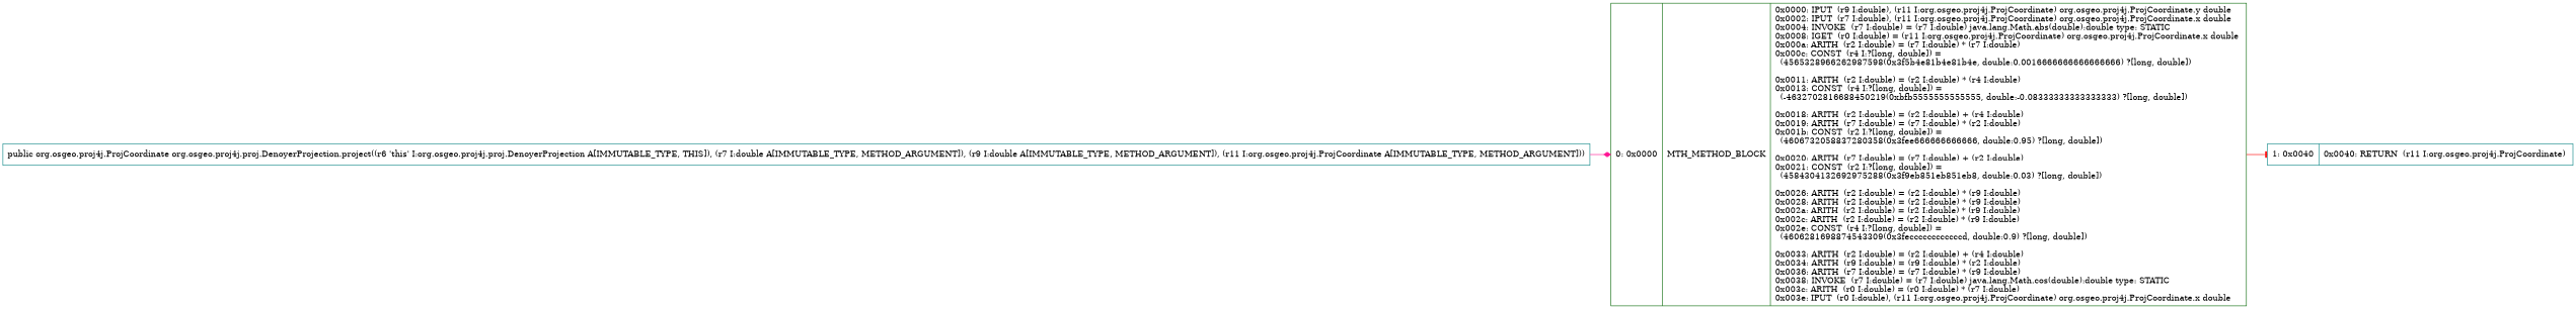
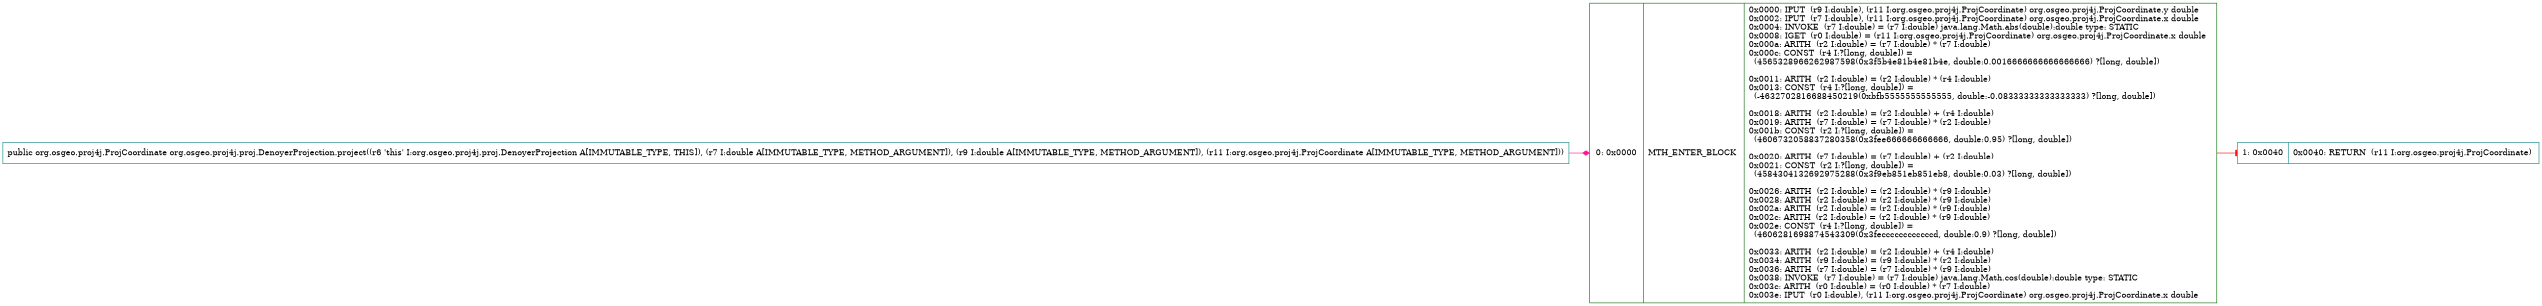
  digraph {
    rankdir=LR
    fontname="DejaVu Serif"
    node [shape=record color=teal fontname="DejaVu Serif"]
    edge [fontname="DejaVu Serif"]
-   n1 [label="{0\:\ 0x0000|MTH_METHOD_BLOCK\l|0x0000: IPUT  (r9 I:double), (r11 I:org.osgeo.proj4j.ProjCoordinate) org.osgeo.proj4j.ProjCoordinate.y double \l0x0002: IPUT  (r7 I:double), (r11 I:org.osgeo.proj4j.ProjCoordinate) org.osgeo.proj4j.ProjCoordinate.x double \l0x0004: INVOKE  (r7 I:double) = (r7 I:double) java.lang.Math.abs(double):double type: STATIC \l0x0008: IGET  (r0 I:double) = (r11 I:org.osgeo.proj4j.ProjCoordinate) org.osgeo.proj4j.ProjCoordinate.x double \l0x000a: ARITH  (r2 I:double) = (r7 I:double) * (r7 I:double) \l0x000c: CONST  (r4 I:?[long, double]) = \l  (4565328966262987598(0x3f5b4e81b4e81b4e, double:0.0016666666666666666) ?[long, double])\l \l0x0011: ARITH  (r2 I:double) = (r2 I:double) * (r4 I:double) \l0x0013: CONST  (r4 I:?[long, double]) = \l  (\-4632702816688450219(0xbfb5555555555555, double:\-0.08333333333333333) ?[long, double])\l \l0x0018: ARITH  (r2 I:double) = (r2 I:double) + (r4 I:double) \l0x0019: ARITH  (r7 I:double) = (r7 I:double) * (r2 I:double) \l0x001b: CONST  (r2 I:?[long, double]) = \l  (4606732058837280358(0x3fee666666666666, double:0.95) ?[long, double])\l \l0x0020: ARITH  (r7 I:double) = (r7 I:double) + (r2 I:double) \l0x0021: CONST  (r2 I:?[long, double]) = \l  (4584304132692975288(0x3f9eb851eb851eb8, double:0.03) ?[long, double])\l \l0x0026: ARITH  (r2 I:double) = (r2 I:double) * (r9 I:double) \l0x0028: ARITH  (r2 I:double) = (r2 I:double) * (r9 I:double) \l0x002a: ARITH  (r2 I:double) = (r2 I:double) * (r9 I:double) \l0x002c: ARITH  (r2 I:double) = (r2 I:double) * (r9 I:double) \l0x002e: CONST  (r4 I:?[long, double]) = \l  (4606281698874543309(0x3feccccccccccccd, double:0.9) ?[long, double])\l \l0x0033: ARITH  (r2 I:double) = (r2 I:double) + (r4 I:double) \l0x0034: ARITH  (r9 I:double) = (r9 I:double) * (r2 I:double) \l0x0036: ARITH  (r7 I:double) = (r7 I:double) * (r9 I:double) \l0x0038: INVOKE  (r7 I:double) = (r7 I:double) java.lang.Math.cos(double):double type: STATIC \l0x003c: ARITH  (r0 I:double) = (r0 I:double) * (r7 I:double) \l0x003e: IPUT  (r0 I:double), (r11 I:org.osgeo.proj4j.ProjCoordinate) org.osgeo.proj4j.ProjCoordinate.x double \l}" color=darkgreen]
+   n1 [label="{0\:\ 0x0000|MTH_ENTER_BLOCK\l|0x0000: IPUT  (r9 I:double), (r11 I:org.osgeo.proj4j.ProjCoordinate) org.osgeo.proj4j.ProjCoordinate.y double \l0x0002: IPUT  (r7 I:double), (r11 I:org.osgeo.proj4j.ProjCoordinate) org.osgeo.proj4j.ProjCoordinate.x double \l0x0004: INVOKE  (r7 I:double) = (r7 I:double) java.lang.Math.abs(double):double type: STATIC \l0x0008: IGET  (r0 I:double) = (r11 I:org.osgeo.proj4j.ProjCoordinate) org.osgeo.proj4j.ProjCoordinate.x double \l0x000a: ARITH  (r2 I:double) = (r7 I:double) * (r7 I:double) \l0x000c: CONST  (r4 I:?[long, double]) = \l  (4565328966262987598(0x3f5b4e81b4e81b4e, double:0.0016666666666666666) ?[long, double])\l \l0x0011: ARITH  (r2 I:double) = (r2 I:double) * (r4 I:double) \l0x0013: CONST  (r4 I:?[long, double]) = \l  (\-4632702816688450219(0xbfb5555555555555, double:\-0.08333333333333333) ?[long, double])\l \l0x0018: ARITH  (r2 I:double) = (r2 I:double) + (r4 I:double) \l0x0019: ARITH  (r7 I:double) = (r7 I:double) * (r2 I:double) \l0x001b: CONST  (r2 I:?[long, double]) = \l  (4606732058837280358(0x3fee666666666666, double:0.95) ?[long, double])\l \l0x0020: ARITH  (r7 I:double) = (r7 I:double) + (r2 I:double) \l0x0021: CONST  (r2 I:?[long, double]) = \l  (4584304132692975288(0x3f9eb851eb851eb8, double:0.03) ?[long, double])\l \l0x0026: ARITH  (r2 I:double) = (r2 I:double) * (r9 I:double) \l0x0028: ARITH  (r2 I:double) = (r2 I:double) * (r9 I:double) \l0x002a: ARITH  (r2 I:double) = (r2 I:double) * (r9 I:double) \l0x002c: ARITH  (r2 I:double) = (r2 I:double) * (r9 I:double) \l0x002e: CONST  (r4 I:?[long, double]) = \l  (4606281698874543309(0x3feccccccccccccd, double:0.9) ?[long, double])\l \l0x0033: ARITH  (r2 I:double) = (r2 I:double) + (r4 I:double) \l0x0034: ARITH  (r9 I:double) = (r9 I:double) * (r2 I:double) \l0x0036: ARITH  (r7 I:double) = (r7 I:double) * (r9 I:double) \l0x0038: INVOKE  (r7 I:double) = (r7 I:double) java.lang.Math.cos(double):double type: STATIC \l0x003c: ARITH  (r0 I:double) = (r0 I:double) * (r7 I:double) \l0x003e: IPUT  (r0 I:double), (r11 I:org.osgeo.proj4j.ProjCoordinate) org.osgeo.proj4j.ProjCoordinate.x double \l}" color=darkgreen]
    n2 [label="{1\:\ 0x0040|0x0040: RETURN  (r11 I:org.osgeo.proj4j.ProjCoordinate) \l}"]
    n3 [label="{public org.osgeo.proj4j.ProjCoordinate org.osgeo.proj4j.proj.DenoyerProjection.project((r6 'this' I:org.osgeo.proj4j.proj.DenoyerProjection A[IMMUTABLE_TYPE, THIS]), (r7 I:double A[IMMUTABLE_TYPE, METHOD_ARGUMENT]), (r9 I:double A[IMMUTABLE_TYPE, METHOD_ARGUMENT]), (r11 I:org.osgeo.proj4j.ProjCoordinate A[IMMUTABLE_TYPE, METHOD_ARGUMENT])) }"]
    n1 -> n2 [color=red arrowhead=tee]
    n3 -> n1 [color=deeppink arrowhead=diamond]
  }
